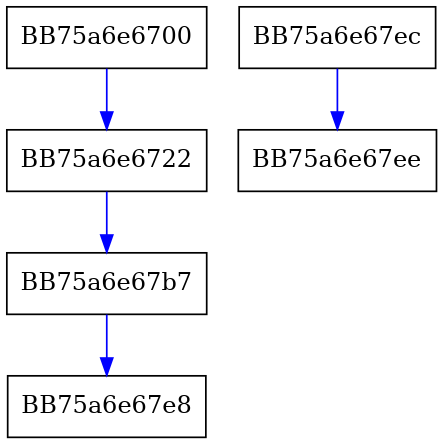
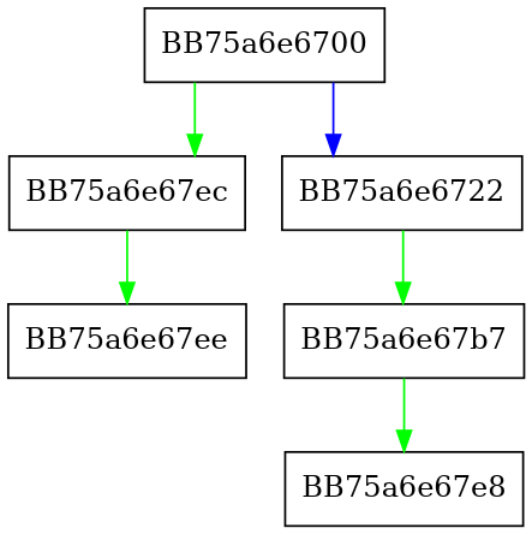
  digraph {
    splines=ortho
    node [shape=box]
    edge [color=blue]
    BB75a6e6700
    BB75a6e67ec
    BB75a6e6722
    BB75a6e67ee
    BB75a6e67b7
    BB75a6e67e8
+   BB75a6e6700 -> BB75a6e67ec [color=green]
    BB75a6e6700 -> BB75a6e6722
-   BB75a6e67ec -> BB75a6e67ee
-   BB75a6e6722 -> BB75a6e67b7
-   BB75a6e67b7 -> BB75a6e67e8
+   BB75a6e67ec -> BB75a6e67ee [color=green]
+   BB75a6e6722 -> BB75a6e67b7 [color=green]
+   BB75a6e67b7 -> BB75a6e67e8 [color=green]
  }
